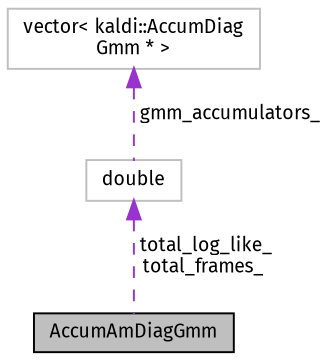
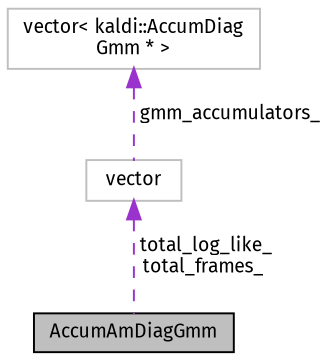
  digraph {
    fontname="Fira Sans"
    node [color=grey75 fillcolor=white fontname="Fira Sans" fontsize=10 shape=record style=filled]
    edge [color=darkorchid3 dir=back fontname="Fira Sans" fontsize=10 labelfontname=Helvetica labelfontsize=10 style=dashed]
    n1 [color=black fillcolor=grey75 fontcolor=black height=0.2 label=AccumAmDiagGmm width=0.4]
-   n2 [height=0.2 label=double width=0.4]
+   n2 [height=0.2 label=vector width=0.4]
    n3 [height=0.2 label="vector\< kaldi::AccumDiag\lGmm * \>" width=0.4]
    n2 -> n1 [label=" total_log_like_\ntotal_frames_"]
    n3 -> n2 [label=" gmm_accumulators_"]
  }
